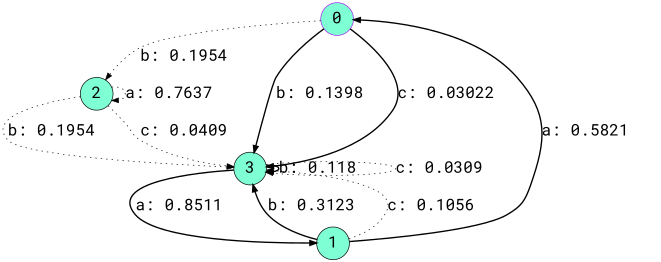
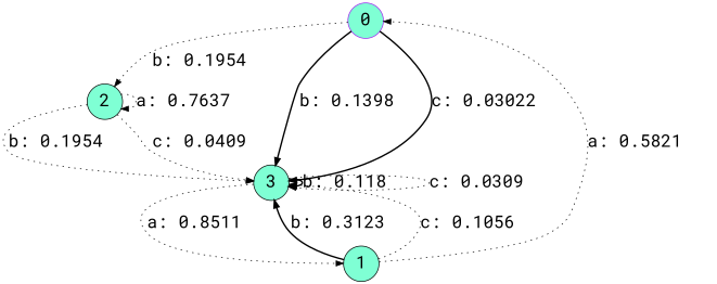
  digraph {
    fontname="Roboto Mono"
    node [color=black fillcolor=aquamarine fontname="Roboto Mono" fontsize=24 shape=circle style=filled]
    edge [fontname="Roboto Mono" fontsize=24 style=dotted]
    0 [color=purple]
    2
    3
    1
    0 -> 2 [label="b: 0.1954   "]
    0 -> 3 [label="b: 0.1398   " style=bold]
    0 -> 3 [label="c: 0.03022  " style=bold]
    2 -> 2 [label="a: 0.7637   "]
    2 -> 3 [label="b: 0.1954   "]
    2 -> 3 [label="c: 0.0409   "]
    3 -> 3 [label="b: 0.118    " style=bold]
    3 -> 3 [label="c: 0.0309   "]
-   3 -> 1 [label="a: 0.8511   " style=bold]
-   1 -> 0 [label="a: 0.5821   " style=bold]
+   3 -> 1 [label="a: 0.8511   "]
+   1 -> 0 [label="a: 0.5821   "]
    1 -> 3 [label="b: 0.3123   " style=bold]
    1 -> 3 [label="c: 0.1056   "]
  }
